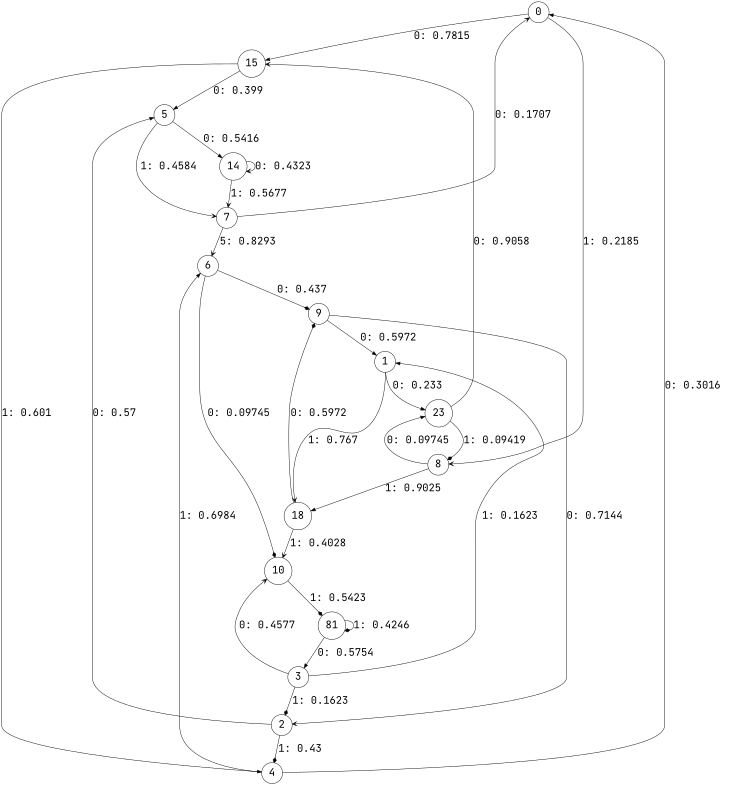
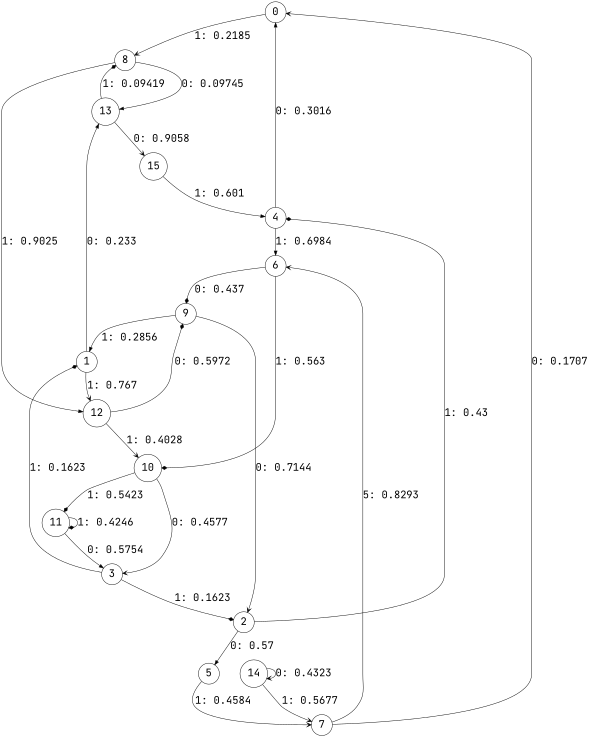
  digraph {
    fontname="JetBrains Mono"
    node [fontname="JetBrains Mono" fontsize=24 shape=circle]
    edge [arrowhead=normal fontname="JetBrains Mono" fontsize=24]
    0
    15
    8
    5
    4
-   13 [label=23]
-   12 [label=18]
+   13
+   12
    14
    7
    6
    9
    10
    1
    2
    3
-   11 [label=81]
-   0 -> 15 [label="0: 0.7815   "]
+   11
    0 -> 8 [arrowhead=vee label="1: 0.2185   "]
-   15 -> 5 [label="0: 0.399    "]
    15 -> 4 [label="1: 0.601    "]
    8 -> 13 [label="0: 0.09745  "]
    8 -> 12 [label="1: 0.9025   "]
-   5 -> 14 [label="0: 0.5416   "]
    5 -> 7 [arrowhead=vee label="1: 0.4584   "]
    4 -> 0 [label="0: 0.3016   "]
    4 -> 6 [label="1: 0.6984   "]
    13 -> 15 [arrowhead=vee label="0: 0.9058   "]
    13 -> 8 [arrowhead=diamond label="1: 0.09419  "]
    12 -> 9 [arrowhead=diamond label="0: 0.5972   "]
    12 -> 10 [arrowhead=vee label="1: 0.4028   "]
    14 -> 14 [arrowhead=vee label="0: 0.4323   "]
    14 -> 7 [arrowhead=vee label="1: 0.5677   "]
    7 -> 0 [arrowhead=vee label="0: 0.1707   "]
    7 -> 6 [arrowhead=vee label="5: 0.8293   "]
    6 -> 9 [arrowhead=diamond label="0: 0.437    "]
-   6 -> 10 [arrowhead=diamond label="0: 0.09745  "]
-   9 -> 1 [label="0: 0.5972   "]
+   6 -> 10 [arrowhead=diamond label="1: 0.563    "]
+   9 -> 1 [label="1: 0.2856   "]
    9 -> 2 [arrowhead=vee label="0: 0.7144   "]
-   3 -> 10 [arrowhead=vee label="0: 0.4577   "]
+   10 -> 3 [arrowhead=vee label="0: 0.4577   "]
    10 -> 11 [arrowhead=diamond label="1: 0.5423   "]
    1 -> 13 [label="0: 0.233    "]
    1 -> 12 [arrowhead=vee label="1: 0.767    "]
    2 -> 5 [label="0: 0.57     "]
    2 -> 4 [arrowhead=diamond label="1: 0.43     "]
-   3 -> 1 [label="1: 0.1623   "]
+   3 -> 1 [arrowhead=diamond label="1: 0.1623   "]
    3 -> 2 [arrowhead=diamond label="1: 0.1623   "]
    11 -> 3 [label="0: 0.5754   "]
    11 -> 11 [arrowhead=diamond label="1: 0.4246   "]
  }
